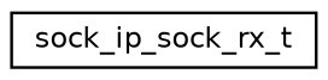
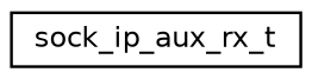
  digraph {
    rankdir=LR
-   n1 [color=black fillcolor=white fontname=Helvetica fontsize=10 height=0.2 label=sock_ip_sock_rx_t shape=record style=filled width=0.4]
+   n1 [color=black fillcolor=white fontname=Helvetica fontsize=10 height=0.2 label=sock_ip_aux_rx_t shape=record style=filled width=0.4]
  }
